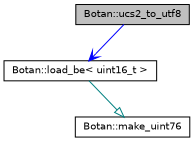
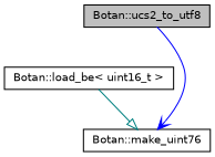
  digraph {
    rankdir=TB
    node [color=black fillcolor=white fontname=Helvetica fontsize=10 shape=record style=filled]
    edge [fontname=Helvetica fontsize=10 labelfontname=Helvetica labelfontsize=10 style=solid]
    n1 [fillcolor=grey75 fontcolor=black height=0.2 label="Botan::ucs2_to_utf8" width=0.4]
    n2 [height=0.2 label="Botan::load_be\< uint16_t \>" width=0.4]
    n3 [height=0.2 label="Botan::make_uint76" width=0.4]
-   n1 -> n2 [arrowhead=vee color=blue]
+   n1 -> n3 [arrowhead=vee color=blue]
    n2 -> n3 [arrowhead=onormal color=teal]
  }
